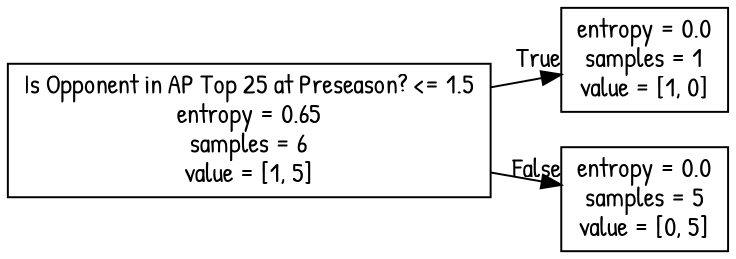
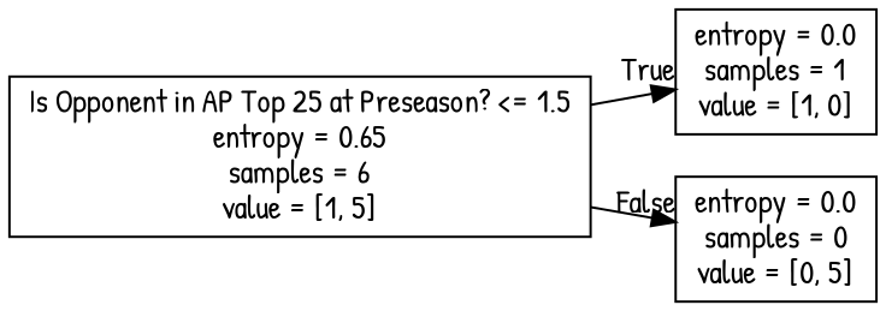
  digraph {
    rankdir=LR
    fontname="Patrick Hand"
    node [shape=box fontname="Patrick Hand"]
    edge [labeldistance=2.5 fontname="Patrick Hand"]
    n1 [label="Is Opponent in AP Top 25 at Preseason? <= 1.5\nentropy = 0.65\nsamples = 6\nvalue = [1, 5]"]
    n2 [label="entropy = 0.0\nsamples = 1\nvalue = [1, 0]"]
-   n3 [label="entropy = 0.0\nsamples = 5\nvalue = [0, 5]"]
+   n3 [label="entropy = 0.0\nsamples = 0\nvalue = [0, 5]"]
    n1 -> n2 [headlabel=True labelangle=45]
    n1 -> n3 [headlabel=False labelangle=-45]
  }
